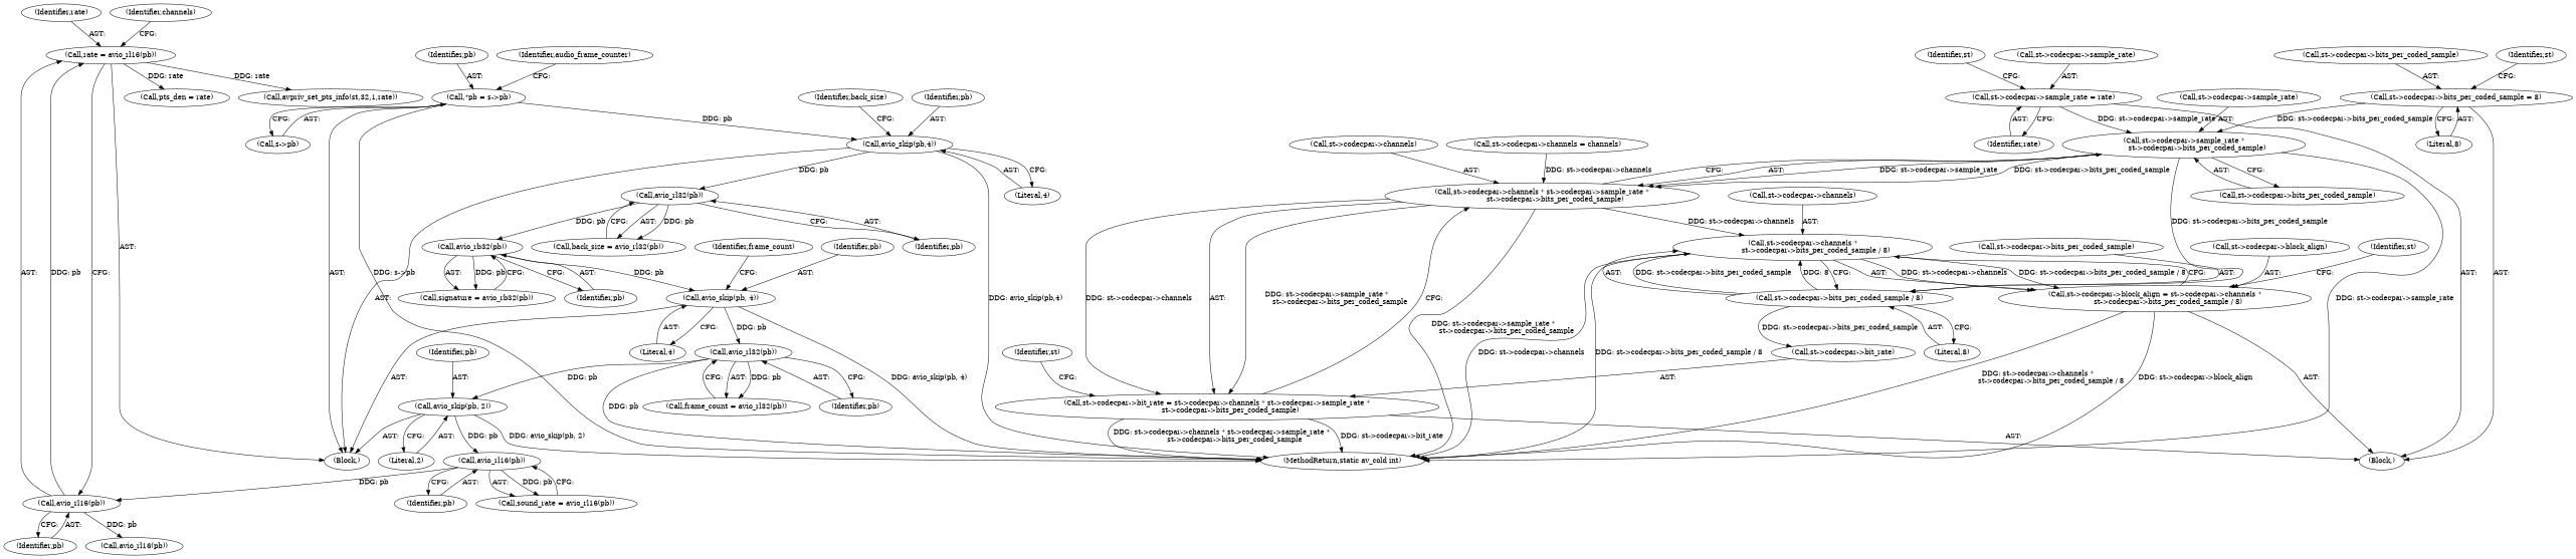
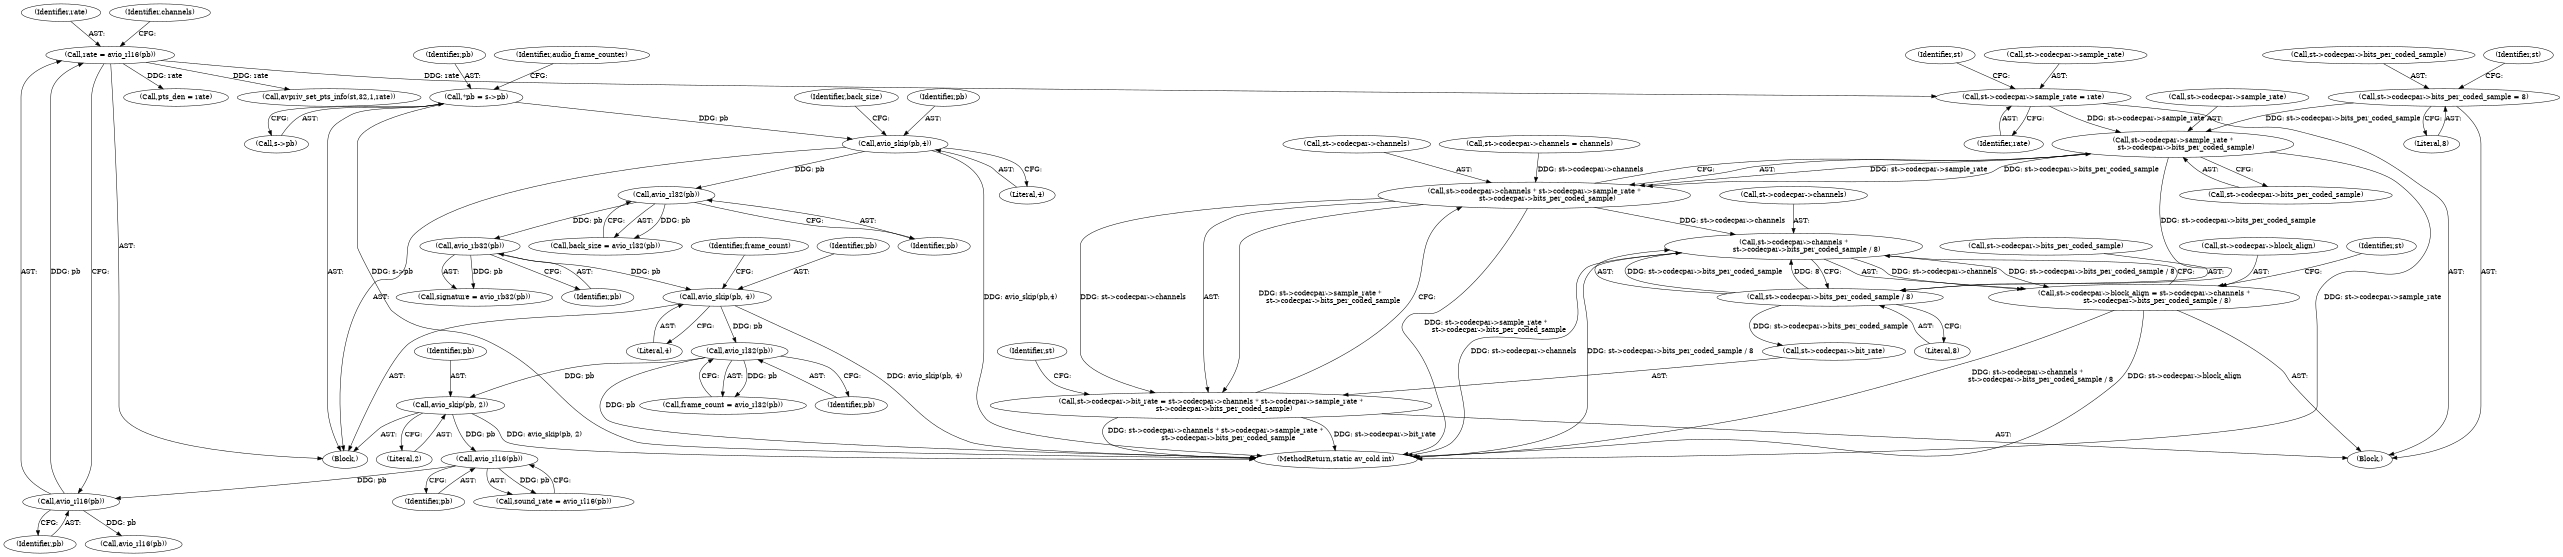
  digraph {
    n1 [label="(Call,st->codecpar->sample_rate *\n            st->codecpar->bits_per_coded_sample)"]
    n2 [label="(Call,st->codecpar->channels * st->codecpar->sample_rate *\n            st->codecpar->bits_per_coded_sample)"]
    n3 [label="(Call,st->codecpar->bits_per_coded_sample / 8)"]
    n4 [label="(MethodReturn,static av_cold int)"]
    n5 [label="(Call,st->codecpar->bits_per_coded_sample)"]
    n6 [label="(Call,st->codecpar->bit_rate = st->codecpar->channels * st->codecpar->sample_rate *\n            st->codecpar->bits_per_coded_sample)"]
    n7 [label="(Call,st->codecpar->channels *\n            st->codecpar->bits_per_coded_sample / 8)"]
    n8 [label="(Literal,8)"]
    n9 [label="(Call,st->codecpar->bit_rate)"]
    n10 [label="(Call,st->codecpar->sample_rate = rate)"]
    n11 [label="(Block,)"]
    n12 [label="(Identifier,rate)"]
    n13 [label="(Call,rate = avio_rl16(pb))"]
    n14 [label="(Call,avio_rl16(pb))"]
    n15 [label="(Call,pts_den = rate)"]
    n16 [label="(Call,avpriv_set_pts_info(st,32,1,rate))"]
    n17 [label="(Block,)"]
    n18 [label="(Identifier,pb)"]
    n19 [label="(Call,avio_rl16(pb))"]
    n20 [label="(Call,avio_rl16(pb))"]
    n21 [label="(Identifier,pb)"]
    n22 [label="(Call,sound_rate = avio_rl16(pb))"]
    n23 [label="(Call,avio_skip(pb, 2))"]
    n24 [label="(Literal,2)"]
    n25 [label="(Call,avio_rl32(pb))"]
    n26 [label="(Identifier,pb)"]
    n27 [label="(Call,frame_count = avio_rl32(pb))"]
    n28 [label="(Call,avio_skip(pb, 4))"]
    n29 [label="(Literal,4)"]
    n30 [label="(Call,avio_rb32(pb))"]
    n31 [label="(Call,signature = avio_rb32(pb))"]
    n32 [label="(Identifier,pb)"]
    n33 [label="(Call,avio_rl32(pb))"]
    n34 [label="(Identifier,pb)"]
    n35 [label="(Call,back_size = avio_rl32(pb))"]
    n36 [label="(Call,avio_skip(pb,4))"]
    n37 [label="(Literal,4)"]
    n38 [label="(Call,*pb = s->pb)"]
    n39 [label="(Call,s->pb)"]
    n40 [label="(Call,st->codecpar->bits_per_coded_sample = 8)"]
    n41 [label="(Literal,8)"]
    n42 [label="(Call,st->codecpar->block_align = st->codecpar->channels *\n            st->codecpar->bits_per_coded_sample / 8)"]
    n43 [label="(Call,st->codecpar->sample_rate)"]
    n44 [label="(Identifier,pb)"]
    n45 [label="(Identifier,rate)"]
    n46 [label="(Call,st->codecpar->channels)"]
    n47 [label="(Identifier,pb)"]
    n48 [label="(Identifier,pb)"]
    n49 [label="(Identifier,audio_frame_counter)"]
    n50 [label="(Identifier,back_size)"]
    n51 [label="(Call,st->codecpar->bits_per_coded_sample)"]
    n52 [label="(Identifier,st)"]
    n53 [label="(Identifier,pb)"]
    n54 [label="(Identifier,frame_count)"]
    n55 [label="(Call,st->codecpar->block_align)"]
    n56 [label="(Identifier,st)"]
    n57 [label="(Call,st->codecpar->bits_per_coded_sample)"]
    n58 [label="(Call,st->codecpar->channels = channels)"]
    n59 [label="(Identifier,st)"]
    n60 [label="(Identifier,st)"]
    n61 [label="(Call,st->codecpar->channels)"]
    n62 [label="(Identifier,channels)"]
    n63 [label="(Call,st->codecpar->sample_rate)"]
    n1 -> n2 [label="AST: "]
    n1 -> n2 [label="DDG: st->codecpar->sample_rate"]
    n1 -> n2 [label="DDG: st->codecpar->bits_per_coded_sample"]
    n1 -> n3 [label="DDG: st->codecpar->bits_per_coded_sample"]
    n1 -> n4 [label="DDG: st->codecpar->sample_rate"]
    n1 -> n5 [label="CFG: "]
    n2 -> n1 [label="CFG: "]
    n2 -> n4 [label="DDG: st->codecpar->sample_rate *\n            st->codecpar->bits_per_coded_sample"]
    n2 -> n6 [label="AST: "]
    n2 -> n6 [label="DDG: st->codecpar->channels"]
    n2 -> n6 [label="DDG: st->codecpar->sample_rate *\n            st->codecpar->bits_per_coded_sample"]
    n2 -> n7 [label="DDG: st->codecpar->channels"]
    n3 -> n7 [label="AST: "]
    n3 -> n7 [label="DDG: st->codecpar->bits_per_coded_sample"]
    n3 -> n7 [label="DDG: 8"]
    n3 -> n8 [label="CFG: "]
    n3 -> n9 [label="DDG: st->codecpar->bits_per_coded_sample"]
    n5 -> n1 [label="AST: "]
    n6 -> n2 [label="CFG: "]
    n6 -> n4 [label="DDG: st->codecpar->bit_rate"]
    n6 -> n4 [label="DDG: st->codecpar->channels * st->codecpar->sample_rate *\n            st->codecpar->bits_per_coded_sample"]
    n6 -> n11 [label="AST: "]
    n7 -> n3 [label="CFG: "]
    n7 -> n4 [label="DDG: st->codecpar->bits_per_coded_sample / 8"]
    n7 -> n4 [label="DDG: st->codecpar->channels"]
    n7 -> n42 [label="AST: "]
    n7 -> n42 [label="DDG: st->codecpar->channels"]
    n7 -> n42 [label="DDG: st->codecpar->bits_per_coded_sample / 8"]
    n8 -> n3 [label="AST: "]
    n9 -> n6 [label="AST: "]
    n10 -> n1 [label="DDG: st->codecpar->sample_rate"]
    n10 -> n11 [label="AST: "]
    n10 -> n12 [label="CFG: "]
    n12 -> n10 [label="AST: "]
+   n13 -> n10 [label="DDG: rate"]
    n13 -> n14 [label="CFG: "]
    n13 -> n15 [label="DDG: rate"]
    n13 -> n16 [label="DDG: rate"]
    n13 -> n17 [label="AST: "]
    n14 -> n13 [label="AST: "]
    n14 -> n13 [label="DDG: pb"]
    n14 -> n18 [label="CFG: "]
    n14 -> n19 [label="DDG: pb"]
    n18 -> n14 [label="AST: "]
    n20 -> n14 [label="DDG: pb"]
    n20 -> n21 [label="CFG: "]
    n20 -> n22 [label="AST: "]
    n20 -> n22 [label="DDG: pb"]
    n21 -> n20 [label="AST: "]
    n22 -> n20 [label="CFG: "]
    n23 -> n4 [label="DDG: avio_skip(pb, 2)"]
    n23 -> n17 [label="AST: "]
    n23 -> n20 [label="DDG: pb"]
    n23 -> n24 [label="CFG: "]
    n24 -> n23 [label="AST: "]
    n25 -> n4 [label="DDG: pb"]
    n25 -> n23 [label="DDG: pb"]
    n25 -> n26 [label="CFG: "]
    n25 -> n27 [label="AST: "]
    n25 -> n27 [label="DDG: pb"]
    n26 -> n25 [label="AST: "]
    n27 -> n25 [label="CFG: "]
    n28 -> n4 [label="DDG: avio_skip(pb, 4)"]
    n28 -> n17 [label="AST: "]
    n28 -> n25 [label="DDG: pb"]
    n28 -> n29 [label="CFG: "]
    n29 -> n28 [label="AST: "]
    n30 -> n28 [label="DDG: pb"]
    n30 -> n31 [label="AST: "]
    n30 -> n31 [label="DDG: pb"]
    n30 -> n32 [label="CFG: "]
-   n31 -> n30 [label="CFG: "]
    n32 -> n30 [label="AST: "]
    n33 -> n30 [label="DDG: pb"]
    n33 -> n34 [label="CFG: "]
    n33 -> n35 [label="AST: "]
    n33 -> n35 [label="DDG: pb"]
    n34 -> n33 [label="AST: "]
    n35 -> n33 [label="CFG: "]
    n36 -> n4 [label="DDG: avio_skip(pb,4)"]
    n36 -> n17 [label="AST: "]
    n36 -> n33 [label="DDG: pb"]
    n36 -> n37 [label="CFG: "]
    n37 -> n36 [label="AST: "]
    n38 -> n4 [label="DDG: s->pb"]
    n38 -> n17 [label="AST: "]
    n38 -> n36 [label="DDG: pb"]
    n38 -> n39 [label="CFG: "]
    n39 -> n38 [label="AST: "]
    n40 -> n1 [label="DDG: st->codecpar->bits_per_coded_sample"]
    n40 -> n11 [label="AST: "]
    n40 -> n41 [label="CFG: "]
    n41 -> n40 [label="AST: "]
    n42 -> n4 [label="DDG: st->codecpar->channels *\n            st->codecpar->bits_per_coded_sample / 8"]
    n42 -> n4 [label="DDG: st->codecpar->block_align"]
    n42 -> n7 [label="CFG: "]
    n42 -> n11 [label="AST: "]
    n43 -> n1 [label="AST: "]
    n44 -> n38 [label="AST: "]
    n45 -> n13 [label="AST: "]
    n46 -> n2 [label="AST: "]
    n47 -> n28 [label="AST: "]
    n48 -> n36 [label="AST: "]
    n49 -> n38 [label="CFG: "]
    n50 -> n36 [label="CFG: "]
    n51 -> n3 [label="AST: "]
    n52 -> n6 [label="CFG: "]
    n53 -> n23 [label="AST: "]
    n54 -> n28 [label="CFG: "]
    n55 -> n42 [label="AST: "]
    n56 -> n10 [label="CFG: "]
    n57 -> n40 [label="AST: "]
    n58 -> n2 [label="DDG: st->codecpar->channels"]
    n59 -> n40 [label="CFG: "]
    n60 -> n42 [label="CFG: "]
    n61 -> n7 [label="AST: "]
    n62 -> n13 [label="CFG: "]
    n63 -> n10 [label="AST: "]
  }
